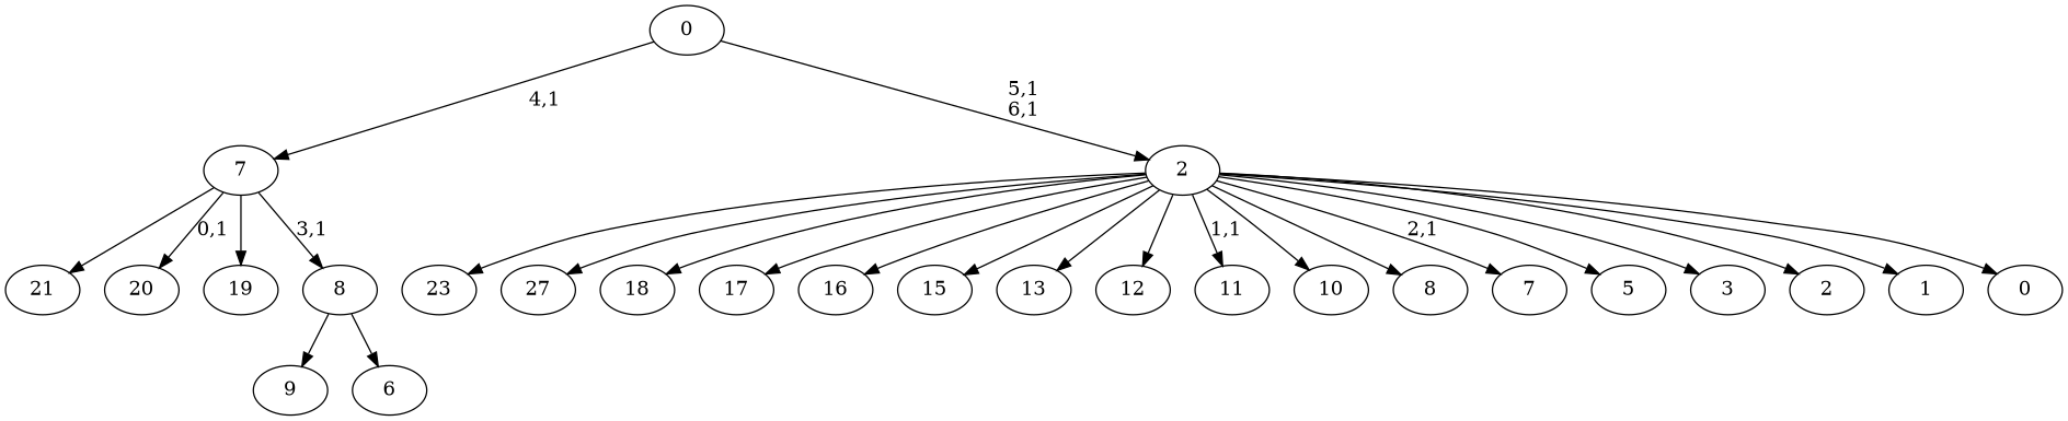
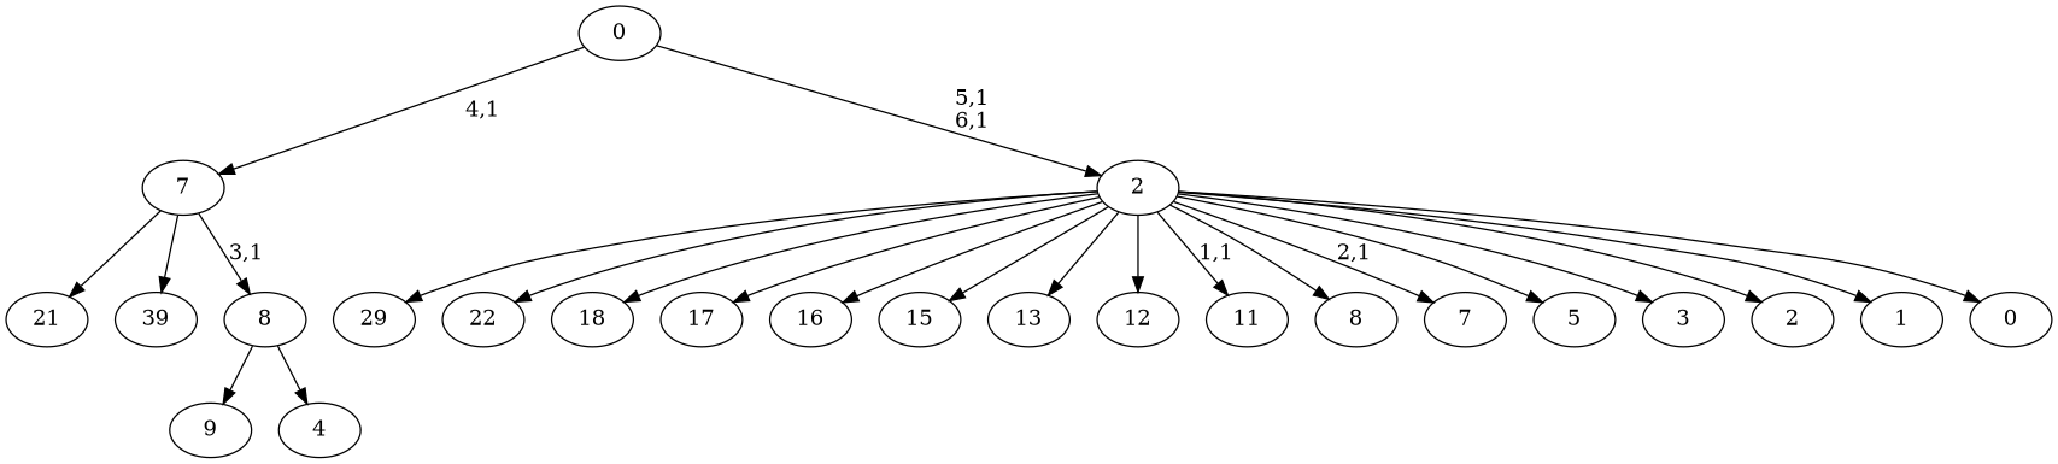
  digraph {
-   n1 [label=23]
-   n2 [label=27]
+   n1 [label=29]
+   n2 [label=22]
    n3 [label=21]
-   n4 [label=20]
-   n5 [label=19]
+   n5 [label=39]
    n6 [label=18]
    n7 [label=17]
    n8 [label=16]
    n9 [label=15]
    n10 [label=13]
    n11 [label=12]
    n12 [label=11]
-   n13 [label=10]
    n14 [label=9]
    n15 [label=8]
    n16 [label=7]
    n17 [label=5]
-   n18 [label=6]
+   n18 [label=4]
    8
    7
    n21 [label=3]
    n22 [label=2]
    n23 [label=1]
    n24 [label=0]
    2
    0
    8 -> n14
    8 -> n18
    7 -> n3
-   7 -> n4 [label="0,1"]
    7 -> n5
    7 -> 8 [label="3,1"]
    2 -> n1
    2 -> n2
    2 -> n6
    2 -> n7
    2 -> n8
    2 -> n9
    2 -> n10
    2 -> n11
    2 -> n12 [label="1,1"]
-   2 -> n13
    2 -> n15
    2 -> n16 [label="2,1"]
    2 -> n17
    2 -> n21
    2 -> n22
    2 -> n23
    2 -> n24
    0 -> 7 [label="4,1"]
    0 -> 2 [label="5,1\n6,1"]
  }
